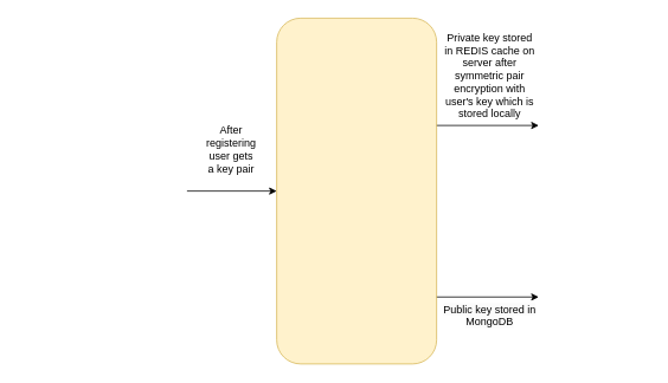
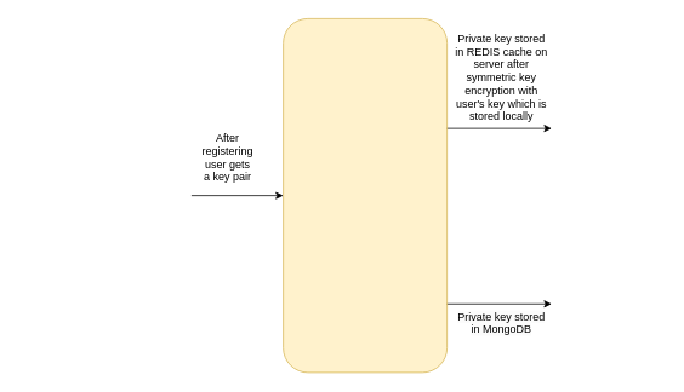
  <mxCell id="0" />
  <mxCell id="1" parent="0" />
  <mxCell id="2" style="edgeStyle=orthogonalEdgeStyle;rounded=0;orthogonalLoop=1;jettySize=auto;html=1;" edge="1" parent="1" source="9" target="6"><mxGeometry relative="1" as="geometry" /></mxCell>
  <mxCell id="3" value="" style="edgeStyle=orthogonalEdgeStyle;rounded=0;orthogonalLoop=1;jettySize=auto;html=1;" edge="1" parent="1" source="4" target="8"><mxGeometry relative="1" as="geometry" /></mxCell>
  <mxCell id="4" value="" style="shape=image;verticalLabelPosition=bottom;labelBackgroundColor=default;verticalAlign=top;aspect=fixed;imageAspect=0;image=https://cdn-icons-png.flaticon.com/512/6009/6009864.png;" vertex="1" parent="1"><mxGeometry y="120" width="190" height="190" as="geometry" x="20" /></mxCell>
  <mxCell id="5" value="" style="shape=image;verticalLabelPosition=bottom;labelBackgroundColor=default;verticalAlign=top;aspect=fixed;imageAspect=0;image=https://g.foolcdn.com/art/companylogos/square/mdb.png;" vertex="1" parent="1"><mxGeometry x="600" y="270" width="130" height="130" as="geometry" /></mxCell>
  <mxCell id="6" value="" style="shape=image;verticalLabelPosition=bottom;labelBackgroundColor=default;verticalAlign=top;aspect=fixed;imageAspect=0;image=https://www.techasoft.com/debug/img/redis.png;" vertex="1" parent="1"><mxGeometry x="606" y="91.19" width="118" height="99.61" as="geometry" /></mxCell>
  <mxCell id="7" style="edgeStyle=orthogonalEdgeStyle;rounded=0;orthogonalLoop=1;jettySize=auto;html=1;" edge="1" parent="1"><mxGeometry relative="1" as="geometry"><mxPoint x="472" y="334.5" as="sourcePoint" /><mxPoint x="606" y="334.5" as="targetPoint" /></mxGeometry></mxCell>
  <mxCell id="8" value="" style="rounded=1;whiteSpace=wrap;html=1;fillColor=#fff2cc;strokeColor=#d6b656;" vertex="1" parent="1"><mxGeometry x="311" y="20" width="180" height="390" as="geometry" /></mxCell>
  <mxCell id="9" value="" style="shape=image;verticalLabelPosition=bottom;labelBackgroundColor=default;verticalAlign=top;aspect=fixed;imageAspect=0;image=https://cdn-icons-png.flaticon.com/512/4413/4413877.png;" vertex="1" parent="1"><mxGeometry x="330" y="70" width="142" height="142" as="geometry" /></mxCell>
  <mxCell id="10" value="" style="shape=image;verticalLabelPosition=bottom;labelBackgroundColor=default;verticalAlign=top;aspect=fixed;imageAspect=0;image=https://cdn-icons-png.flaticon.com/512/4413/4413887.png;" vertex="1" parent="1"><mxGeometry x="335" y="260" width="132" height="132" as="geometry" /></mxCell>
- <mxCell id="11" value="Private key stored in REDIS cache on server after symmetric pair encryption with user's key which is stored locally" style="text;html=1;strokeColor=none;fillColor=none;align=center;verticalAlign=middle;whiteSpace=wrap;rounded=0;" vertex="1" parent="1"><mxGeometry x="496" y="50" width="110" height="70" as="geometry" /></mxCell>
- <mxCell id="12" value="&lt;span style=&quot;color: rgb(0, 0, 0); font-family: Helvetica; font-size: 12px; font-style: normal; font-variant-ligatures: normal; font-variant-caps: normal; font-weight: 400; letter-spacing: normal; orphans: 2; text-indent: 0px; text-transform: none; widows: 2; word-spacing: 0px; -webkit-text-stroke-width: 0px; background-color: rgb(251, 251, 251); text-decoration-thickness: initial; text-decoration-style: initial; text-decoration-color: initial; float: none; display: inline !important;&quot;&gt;Public key stored in MongoDB&lt;/span&gt;" style="text;whiteSpace=wrap;html=1;align=center;" vertex="1" parent="1"><mxGeometry x="496" y="335" width="110" height="45" as="geometry" /></mxCell>
- <mxCell id="13" value="After registering user gets a key pair" style="text;html=1;strokeColor=none;fillColor=none;align=center;verticalAlign=middle;whiteSpace=wrap;rounded=0;" vertex="1" parent="1"><mxGeometry x="230" y="126" width="60" height="84" as="geometry" /></mxCell>
+ <mxCell id="11" value="Private key stored in REDIS cache on server after symmetric key encryption with user's key which is stored locally" style="text;html=1;strokeColor=none;fillColor=none;align=center;verticalAlign=middle;whiteSpace=wrap;rounded=0;" vertex="1" parent="1"><mxGeometry x="496" y="50" width="110" height="70" as="geometry" /></mxCell>
+ <mxCell id="12" value="&lt;span style=&quot;color: rgb(0, 0, 0); font-family: Helvetica; font-size: 12px; font-style: normal; font-variant-ligatures: normal; font-variant-caps: normal; font-weight: 400; letter-spacing: normal; orphans: 2; text-indent: 0px; text-transform: none; widows: 2; word-spacing: 0px; -webkit-text-stroke-width: 0px; background-color: rgb(251, 251, 251); text-decoration-thickness: initial; text-decoration-style: initial; text-decoration-color: initial; float: none; display: inline !important;&quot;&gt;Private key stored in MongoDB&lt;/span&gt;" style="text;whiteSpace=wrap;html=1;align=center;" vertex="1" parent="1"><mxGeometry x="496" y="335" width="110" height="45" as="geometry" /></mxCell>
+ <mxCell id="13" value="After registering user gets a key pair" style="text;html=1;strokeColor=none;fillColor=none;align=center;verticalAlign=middle;whiteSpace=wrap;rounded=0;" vertex="1" parent="1"><mxGeometry x="220" y="131" width="60" height="84" as="geometry" /></mxCell>
